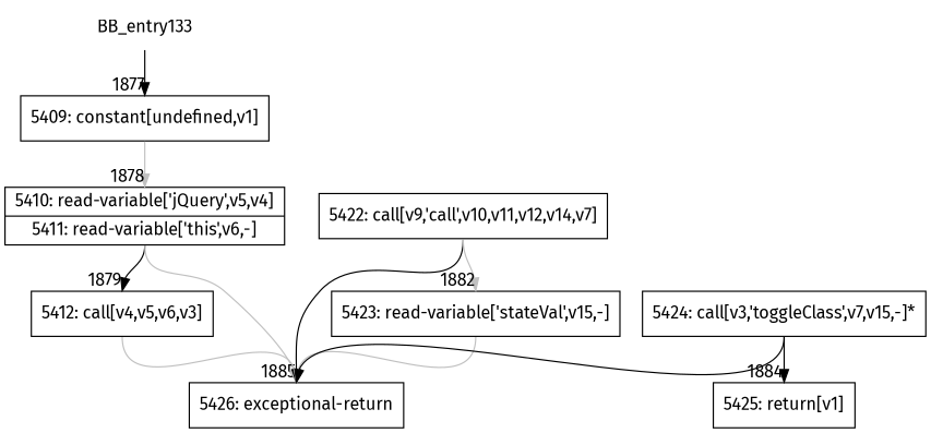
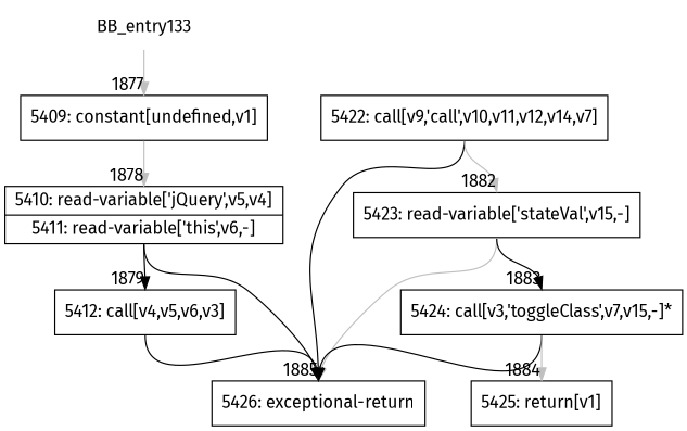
  digraph {
    fontname="Fira Sans"
    rankdir=TD
    node [fontname="Fira Sans" shape=record]
    edge [fontname="Fira Sans" headport=n tailport=s color=gray]
    n1 [label=BB_entry133 shape=none]
    n2 [label="{5409: constant[undefined,v1]}"]
    n3 [label="{5410: read-variable['jQuery',v5,v4]|5411: read-variable['this',v6,-]}"]
    n4 [label="{5412: call[v4,v5,v6,v3]}"]
    n5 [label="{5426: exceptional-return}"]
    n6 [label="{5422: call[v9,'call',v10,v11,v12,v14,v7]}"]
    n7 [label="{5423: read-variable['stateVal',v15,-]}"]
    n8 [label="{5424: call[v3,'toggleClass',v7,v15,-]*}"]
    n9 [label="{5425: return[v1]}"]
-   n1 -> n2 [headlabel="    1877" color=""]
+   n1 -> n2 [headlabel="    1877"]
    n2 -> n3 [headlabel="      1878"]
    n3 -> n4 [headlabel="      1879" color=""]
-   n3 -> n5 [headlabel="      1885"]
-   n4 -> n5
+   n3 -> n5 [color=black headlabel="      1885"]
+   n4 -> n5 [color=black]
    n6 -> n5 [color=black]
    n6 -> n7 [headlabel="      1882"]
    n7 -> n5
+   n7 -> n8 [headlabel="      1883" color=""]
    n8 -> n5 [color=black]
-   n8 -> n9 [headlabel="      1884" color=""]
+   n8 -> n9 [headlabel="      1884"]
  }
